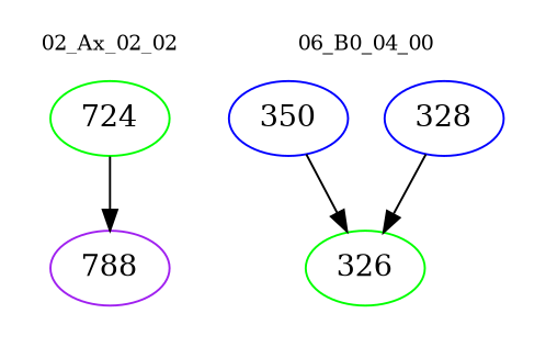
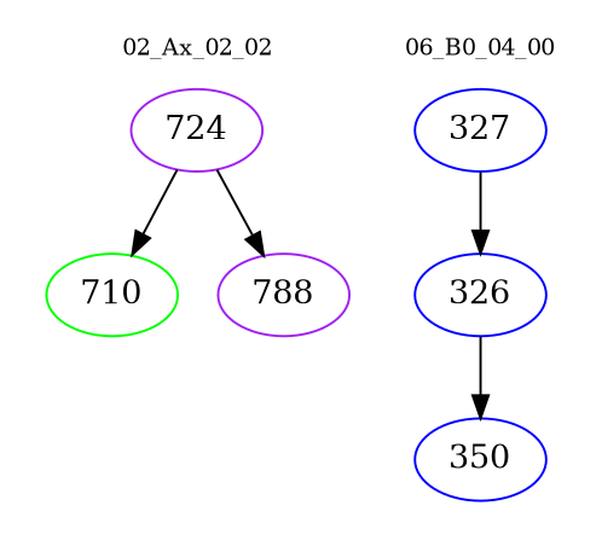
  digraph {
    node [color=purple]
    edge [color=black]
-   n1 [color=green label=724]
+   n1 [label=724]
+   n2 [color=green label=710]
    n3 [label=788]
-   n4 [color=blue label=328]
-   n5 [color=green label=326]
+   n4 [color=blue label=327]
+   n5 [color=blue label=326]
    n6 [color=blue label=350]
    subgraph cluster_1 {
      color=white
      fontsize=10
      label="02_Ax_02_02"
      n1
+     n2
      n3
    }
    subgraph cluster_2 {
      color=white
      fontsize=10
      label="06_B0_04_00"
      n4
      n5
      n6
    }
+   n1 -> n2
    n1 -> n3
    n4 -> n5
-   n6 -> n5
+   n5 -> n6
  }
